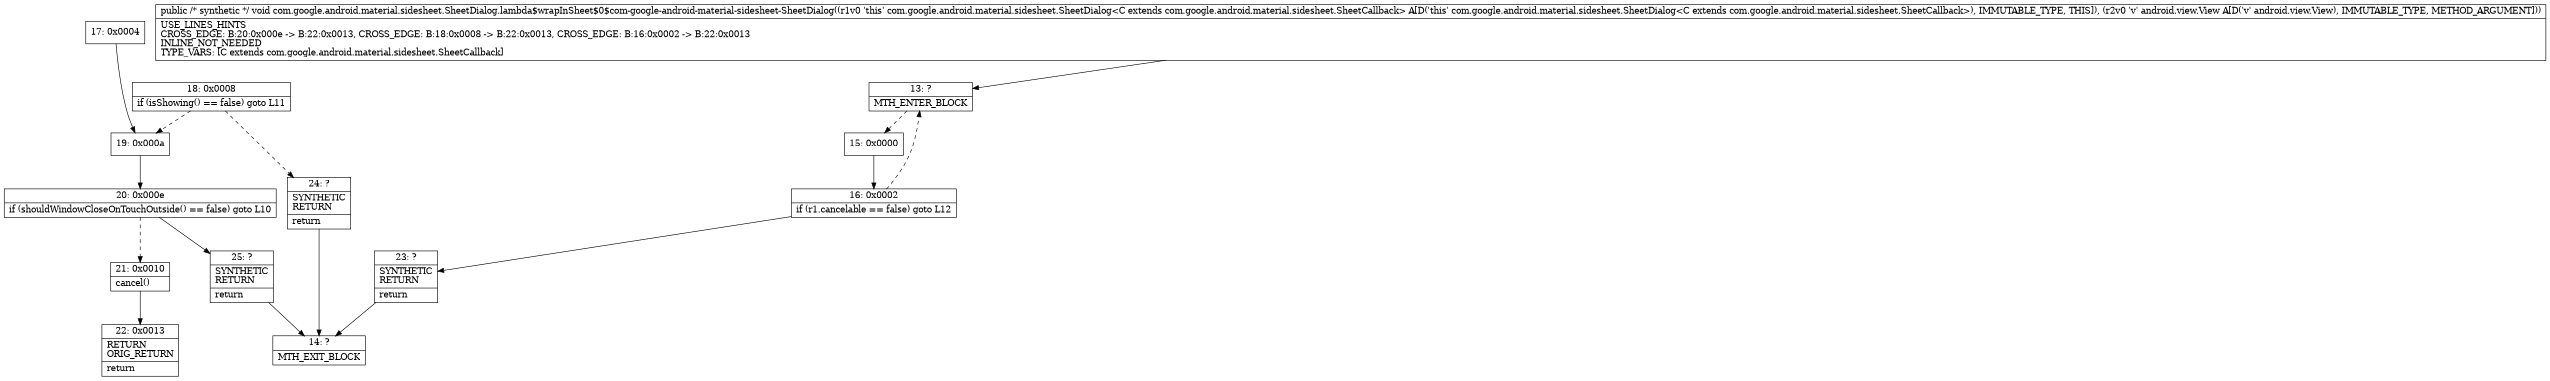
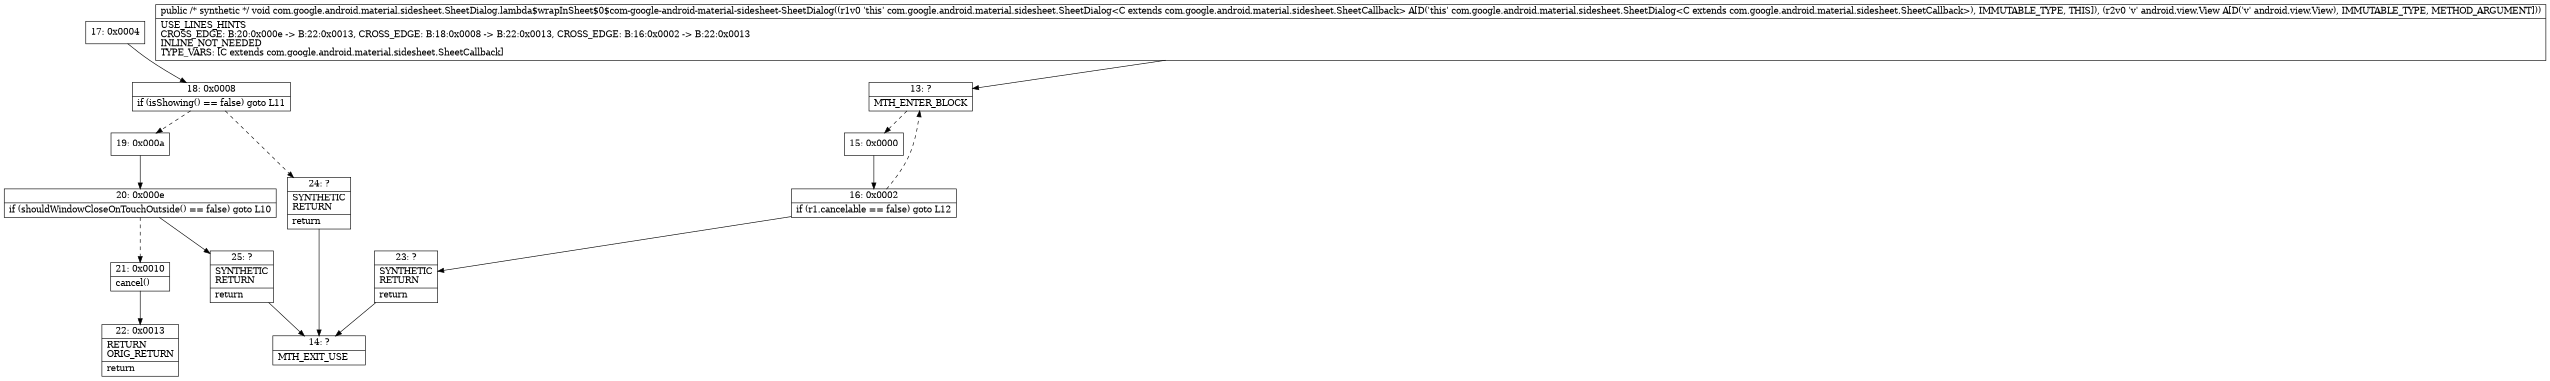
  digraph {
    node [shape=record]
    n1 [label="{13\:\ ?|MTH_ENTER_BLOCK\l}"]
    n2 [label="{15\:\ 0x0000}"]
    n3 [label="{16\:\ 0x0002|if (r1.cancelable == false) goto L12\l}"]
    n4 [label="{23\:\ ?|SYNTHETIC\lRETURN\l|return\l}"]
    n5 [label="{17\:\ 0x0004}"]
    n6 [label="{18\:\ 0x0008|if (isShowing() == false) goto L11\l}"]
-   n7 [label="{14\:\ ?|MTH_EXIT_BLOCK\l}"]
+   n7 [label="{14\:\ ?|MTH_EXIT_USE\l}"]
    n8 [label="{19\:\ 0x000a}"]
    n9 [label="{24\:\ ?|SYNTHETIC\lRETURN\l|return\l}"]
    n10 [label="{20\:\ 0x000e|if (shouldWindowCloseOnTouchOutside() == false) goto L10\l}"]
    n11 [label="{21\:\ 0x0010|cancel()\l}"]
    n12 [label="{25\:\ ?|SYNTHETIC\lRETURN\l|return\l}"]
    n13 [label="{22\:\ 0x0013|RETURN\lORIG_RETURN\l|return\l}"]
    n14 [label="{public \/* synthetic *\/ void com.google.android.material.sidesheet.SheetDialog.lambda$wrapInSheet$0$com\-google\-android\-material\-sidesheet\-SheetDialog((r1v0 'this' com.google.android.material.sidesheet.SheetDialog\<C extends com.google.android.material.sidesheet.SheetCallback\> A[D('this' com.google.android.material.sidesheet.SheetDialog\<C extends com.google.android.material.sidesheet.SheetCallback\>), IMMUTABLE_TYPE, THIS]), (r2v0 'v' android.view.View A[D('v' android.view.View), IMMUTABLE_TYPE, METHOD_ARGUMENT]))  | USE_LINES_HINTS\lCROSS_EDGE: B:20:0x000e \-\> B:22:0x0013, CROSS_EDGE: B:18:0x0008 \-\> B:22:0x0013, CROSS_EDGE: B:16:0x0002 \-\> B:22:0x0013\lINLINE_NOT_NEEDED\lTYPE_VARS: [C extends com.google.android.material.sidesheet.SheetCallback]\l}"]
    n1 -> n2 [style=dashed]
    n2 -> n3
    n3 -> n1 [style=dashed]
    n3 -> n4
    n4 -> n7
-   n5 -> n8
+   n5 -> n6
    n6 -> n8 [style=dashed]
    n6 -> n9 [style=dashed]
    n8 -> n10
    n9 -> n7
    n10 -> n11 [style=dashed]
    n10 -> n12
    n11 -> n13
    n12 -> n7
    n14 -> n1
  }
